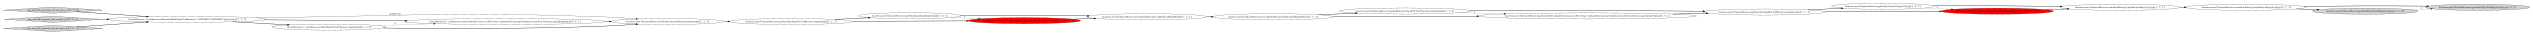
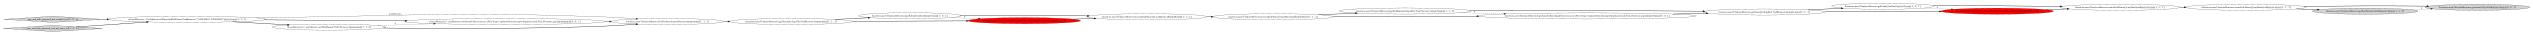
  digraph {
    rankdir=LR
    fontname="EB Garamond"
    node [fillcolor=white shape=ellipse style=filled fontname="EB Garamond"]
    edge [style=bold fontname="EB Garamond"]
    n1 [label="Assertions.assertThat(userMemento2.getName()).isEqualTo(\"fredflintstone\")@@@6@@@['1', '1', '1']"]
    n2 [label="Assertions.assertThat(userMemento2.getRoles()).hasSize(2)@@@7@@@['1', '0', '1']"]
    n3 [fillcolor=red label="Assertions.assertThat(userMemento2.getRoles().size()).isEqualTo(2)@@@7@@@['0', '1', '0']"]
    n4 [label="val userMemento = UserMemento.ofNameAndRoleNames(\"fredflintstone\",\"CAVEMAN\",\"HUSBAND\")@@@3@@@['1', '1', '1']"]
    n5 [label="val userMemento2 = userMemento.withAvatarUrl(new java.net.URL(\"https://upload.wikimedia.org/wikipedia/en/a/ad/Fred_Flintstone.png\"))@@@4@@@['0', '0', '1']"]
    n6 [label="Assertions.assertThat(userMemento2).isNotSameAs(userMemento)@@@5@@@['1', '1', '1']"]
    n7 [label="val userMemento2 = userMemento.withRealName(\"Fred Flintstone\")@@@4@@@['1', '1', '0']"]
    n8 [label="Assertions.assertThat(userMemento2.streamRoleNames()).anyMatch(null)@@@8@@@['1', '1', '1']"]
-   n9 [fillcolor=lightgray label="user_and_roles_preserved_and_real_name_set['0', '1', '0']" shape=diamond]
    n10 [fillcolor=lightgray label="user_and_roles_preserved_and_avatarUrl_set['0', '0', '1']" shape=diamond]
    n11 [label="Assertions.assertThat(userMemento.streamRoleNames()).anyMatch(null)@@@13@@@['1', '1', '1']"]
    n12 [label="Assertions.assertThat(userMemento.streamRoleNames()).anyMatch(null)@@@14@@@['1', '1', '1']"]
    n13 [fillcolor=lightgray label="Assertions.assertThat(userMemento.getAvatarUrl()).isNull()@@@15@@@['0', '0', '1']"]
    n14 [fillcolor=lightgray label="Assertions.assertThat(userMemento.getRealName()).isNull()@@@15@@@['1', '1', '0']"]
    n15 [fillcolor=lightgray label="user_and_roles_preserved_and_real_name_set['1', '0', '0']" shape=diamond]
    n16 [label="Assertions.assertThat(userMemento2.streamRoleNames()).anyMatch(null)@@@9@@@['1', '1', '1']"]
    n17 [label="Assertions.assertThat(userMemento.getRoles()).hasSize(2)@@@12@@@['1', '0', '1']"]
    n18 [fillcolor=red label="Assertions.assertThat(userMemento.getRoles().size()).isEqualTo(2)@@@12@@@['0', '1', '0']"]
    n19 [label="Assertions.assertThat(userMemento2.getRealName()).isEqualTo(\"Fred Flintstone\")@@@10@@@['1', '1', '0']"]
    n20 [label="Assertions.assertThat(userMemento2.getAvatarUrl()).isEqualTo(new java.net.URL(\"https://upload.wikimedia.org/wikipedia/en/a/ad/Fred_Flintstone.png\"))@@@10@@@['0', '0', '1']"]
    n21 [label="Assertions.assertThat(userMemento.getName()).isEqualTo(\"fredflintstone\")@@@11@@@['1', '1', '1']"]
    n1 -> n2
    n1 -> n3
    n2 -> n3 [label=0 style=dashed]
    n2 -> n8
    n3 -> n8
    n4 -> n5
    n4 -> n6 [label=userMemento style=solid]
    n4 -> n7
    n5 -> n6
    n6 -> n1
    n7 -> n5 [label=0 style=dashed]
    n7 -> n6
    n8 -> n16
-   n9 -> n4
    n10 -> n4
    n11 -> n12
    n12 -> n13
    n12 -> n14
    n14 -> n13 [label=0 style=dashed]
    n15 -> n4
    n16 -> n19
    n16 -> n20
    n17 -> n11
    n17 -> n18 [label=0 style=dashed]
    n18 -> n11
    n19 -> n20 [label=0 style=dashed]
    n19 -> n21
    n20 -> n21
    n21 -> n17
    n21 -> n18
  }
